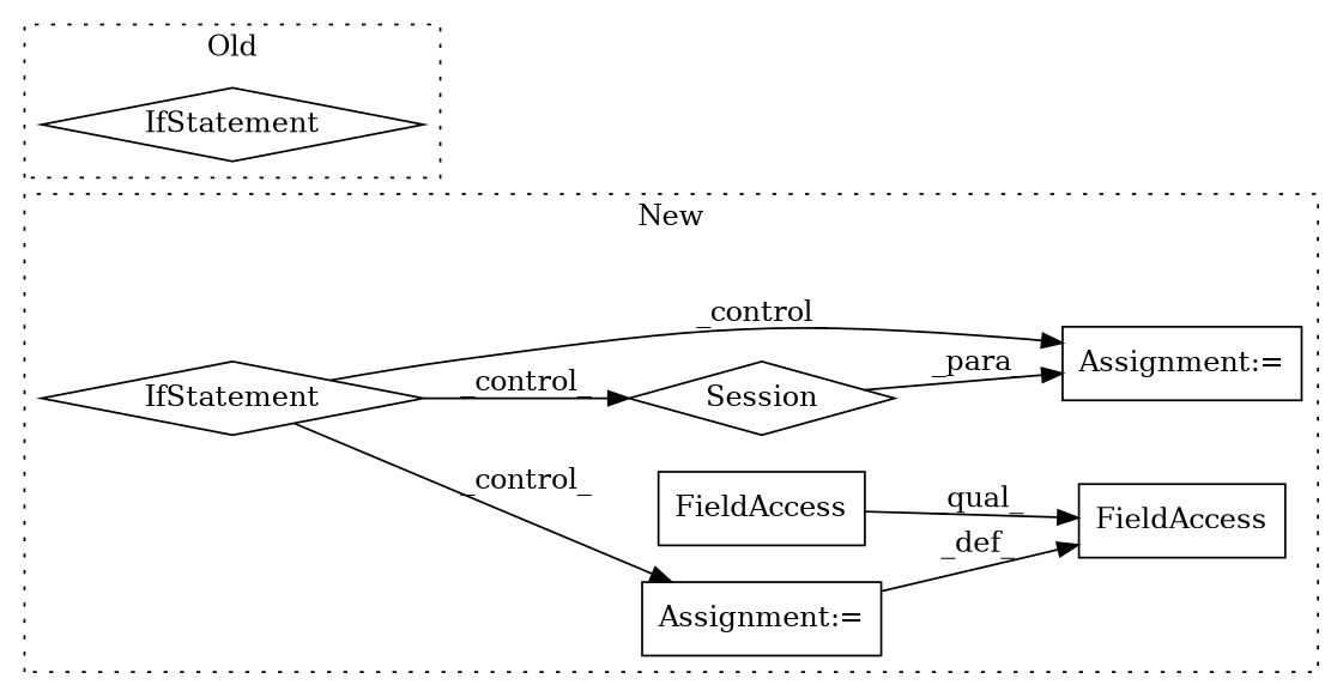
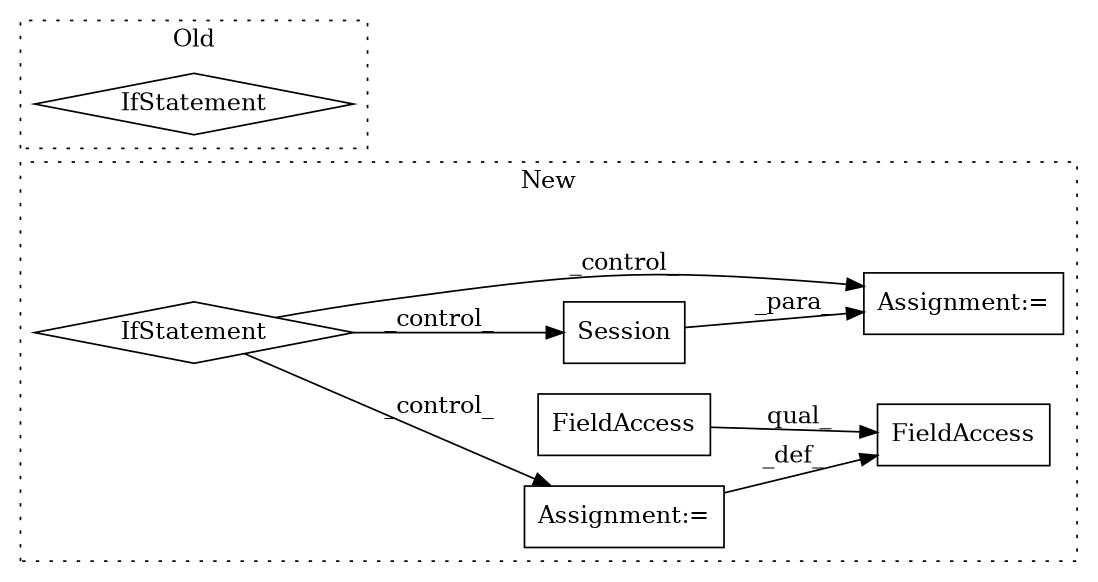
  digraph {
    rankdir=LR
    fontname="DejaVu Serif"
    node [a=25 l="4,2" s=4717 shape=box fontname="DejaVu Serif"]
    edge [fontname="DejaVu Serif"]
-   n1 [a=32 l="8,1" label=Session s="4777,4791" shape=diamond]
+   n1 [a=32 l="8,1" label=Session s="4777,4791"]
    n2 [label=IfStatement s="4643,4668" shape=diamond]
    n3 [a=7 l=1 label="Assignment:=" s=4748]
    n4 [a=22 l=31 label=FieldAccess]
    n5 [a=7 l=1 label="Assignment:=" s=4765]
    n6 [a=22 l=18 label=FieldAccess]
    n7 [label=IfStatement s="3139,3169" shape=diamond]
    subgraph cluster_1 {
      label=New
      style=dotted
      n1
      n2
      n3
      n4
      n5
      n6
    }
    subgraph cluster_2 {
      label=Old
      style=dotted
      n7
    }
    n1 -> n5 [label=_para_]
    n2 -> n1 [label=_control_]
    n2 -> n3 [label=_control_]
    n2 -> n5 [label=_control_]
    n3 -> n4 [label=_def_]
    n6 -> n4 [label=_qual_]
  }
